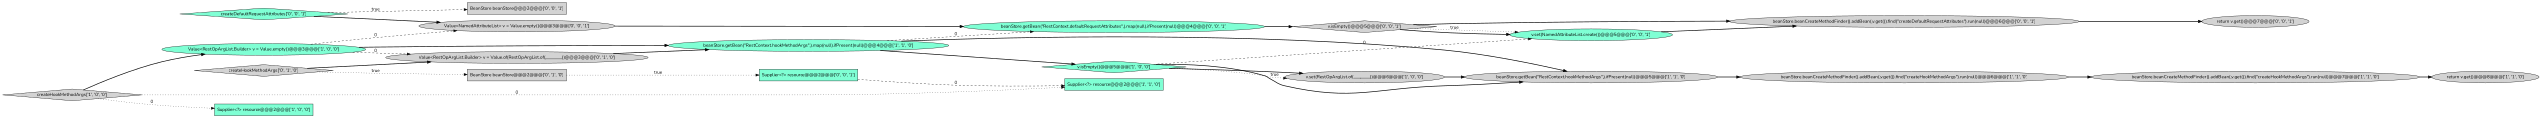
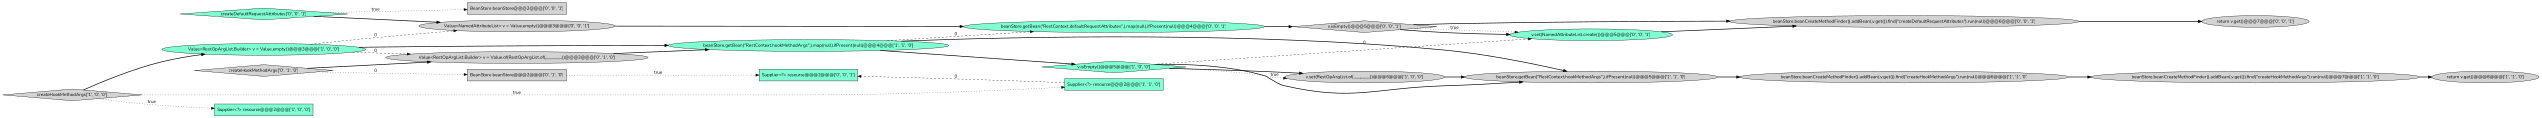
  digraph {
    fontname=Nunito
    rankdir=LR
    node [fillcolor=lightgrey fontname=Nunito shape=ellipse style=filled]
    edge [fontname=Nunito style=bold]
    n1 [label="BeanStore beanStore@@@2@@@['0', '0', '1']" shape=box]
    n2 [fillcolor=aquamarine label="beanStore.getBean(\"RestContext.hookMethodArgs\",).map(null).ifPresent(null)@@@4@@@['1', '1', '0']"]
    n3 [fillcolor=aquamarine label="v.isEmpty()@@@5@@@['1', '0', '0']" shape=diamond]
    n4 [label="beanStore.getBean(\"RestContext.hookMethodArgs\",).ifPresent(null)@@@5@@@['1', '1', '0']"]
    n5 [fillcolor=aquamarine label="beanStore.getBean(\"RestContext.defaultRequestAttributes\",).map(null).ifPresent(null)@@@4@@@['0', '0', '1']"]
    n6 [label="v.set(RestOpArgList.of(,,,,,,,,,,,,,,,,,))@@@6@@@['1', '0', '0']"]
    n7 [fillcolor=aquamarine label="v.set(NamedAttributeList.create())@@@5@@@['0', '0', '1']"]
    n8 [label="beanStore.beanCreateMethodFinder().addBean(,v.get()).find(\"createHookMethodArgs\").run(null)@@@6@@@['1', '1', '0']"]
    n9 [label="v.isEmpty()@@@5@@@['0', '0', '1']" shape=diamond]
    n10 [label="beanStore.beanCreateMethodFinder().addBean(,v.get()).find(\"createDefaultRequestAttributes\").run(null)@@@6@@@['0', '0', '1']"]
    n11 [label="beanStore.beanCreateMethodFinder().addBean(,v.get()).find(\"createHookMethodArgs\").run(null)@@@7@@@['1', '1', '0']"]
    n12 [label="return v.get()@@@8@@@['1', '1', '0']"]
    n13 [label="return v.get()@@@7@@@['0', '0', '1']"]
    n14 [label="createHookMethodArgs['1', '0', '0']" shape=diamond]
    n15 [fillcolor=aquamarine label="Supplier<?> resource@@@2@@@['1', '1', '0']" shape=box]
    n16 [fillcolor=aquamarine label="Supplier<?> resource@@@2@@@['1', '0', '0']" shape=box]
    n17 [fillcolor=aquamarine label="Value<RestOpArgList.Builder> v = Value.empty()@@@3@@@['1', '0', '0']"]
    n18 [fillcolor=aquamarine label="Supplier<?> resource@@@2@@@['0', '0', '1']" shape=box]
    n19 [label="Value<NamedAttributeList> v = Value.empty()@@@3@@@['0', '0', '1']"]
    n20 [label="Value<RestOpArgList.Builder> v = Value.of(RestOpArgList.of(,,,,,,,,,,,,,,,,,))@@@3@@@['0', '1', '0']"]
    n21 [label="BeanStore beanStore@@@2@@@['0', '1', '0']" shape=box]
    n22 [fillcolor=aquamarine label="createDefaultRequestAttributes['0', '0', '1']" shape=diamond]
    n23 [label="createHookMethodArgs['0', '1', '0']" shape=diamond]
    n2 -> n3
    n2 -> n4
    n2 -> n5 [label=0 style=dashed]
    n3 -> n4
    n3 -> n6 [label=true style=dotted]
    n3 -> n6
    n3 -> n7 [label=0 style=dashed]
    n4 -> n8
    n5 -> n9
    n6 -> n4
    n7 -> n10
    n8 -> n11
    n9 -> n7
    n9 -> n7 [label=true style=dotted]
    n9 -> n10
    n10 -> n13
    n11 -> n12
-   n14 -> n15 [label=0 style=dotted]
-   n14 -> n16 [label=0 style=dotted]
+   n14 -> n15 [label=true style=dotted]
+   n14 -> n16 [label=true style=dotted]
    n14 -> n17
-   n18 -> n15 [label=0 style=dashed]
+   n15 -> n18 [label=0 style=dashed]
    n17 -> n2
    n17 -> n19 [label=0 style=dashed]
    n17 -> n20 [label=0 style=dashed]
    n19 -> n5
    n20 -> n2
    n21 -> n18 [label=true style=dotted]
-   n22 -> n1 [label=true style=dashed]
+   n22 -> n1 [label=true style=dotted]
    n22 -> n19
    n23 -> n20
-   n23 -> n21 [label=true style=dotted]
+   n23 -> n21 [label=0 style=dotted]
  }
